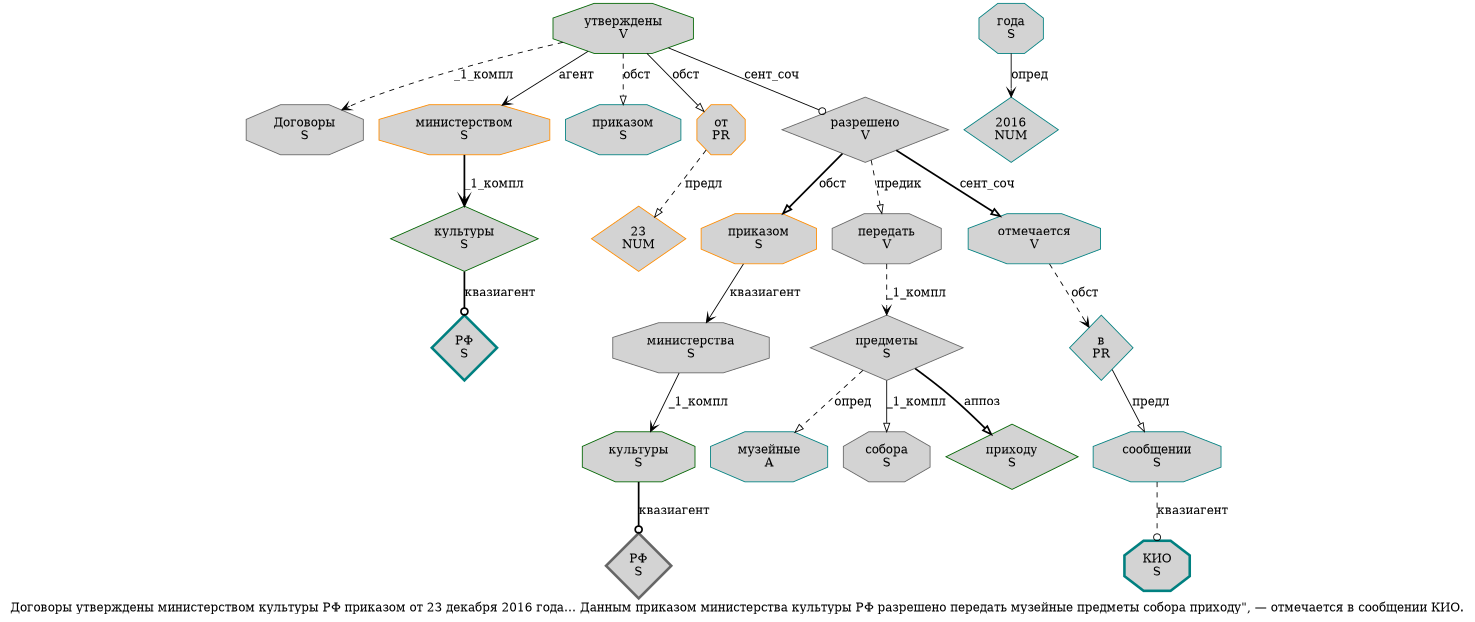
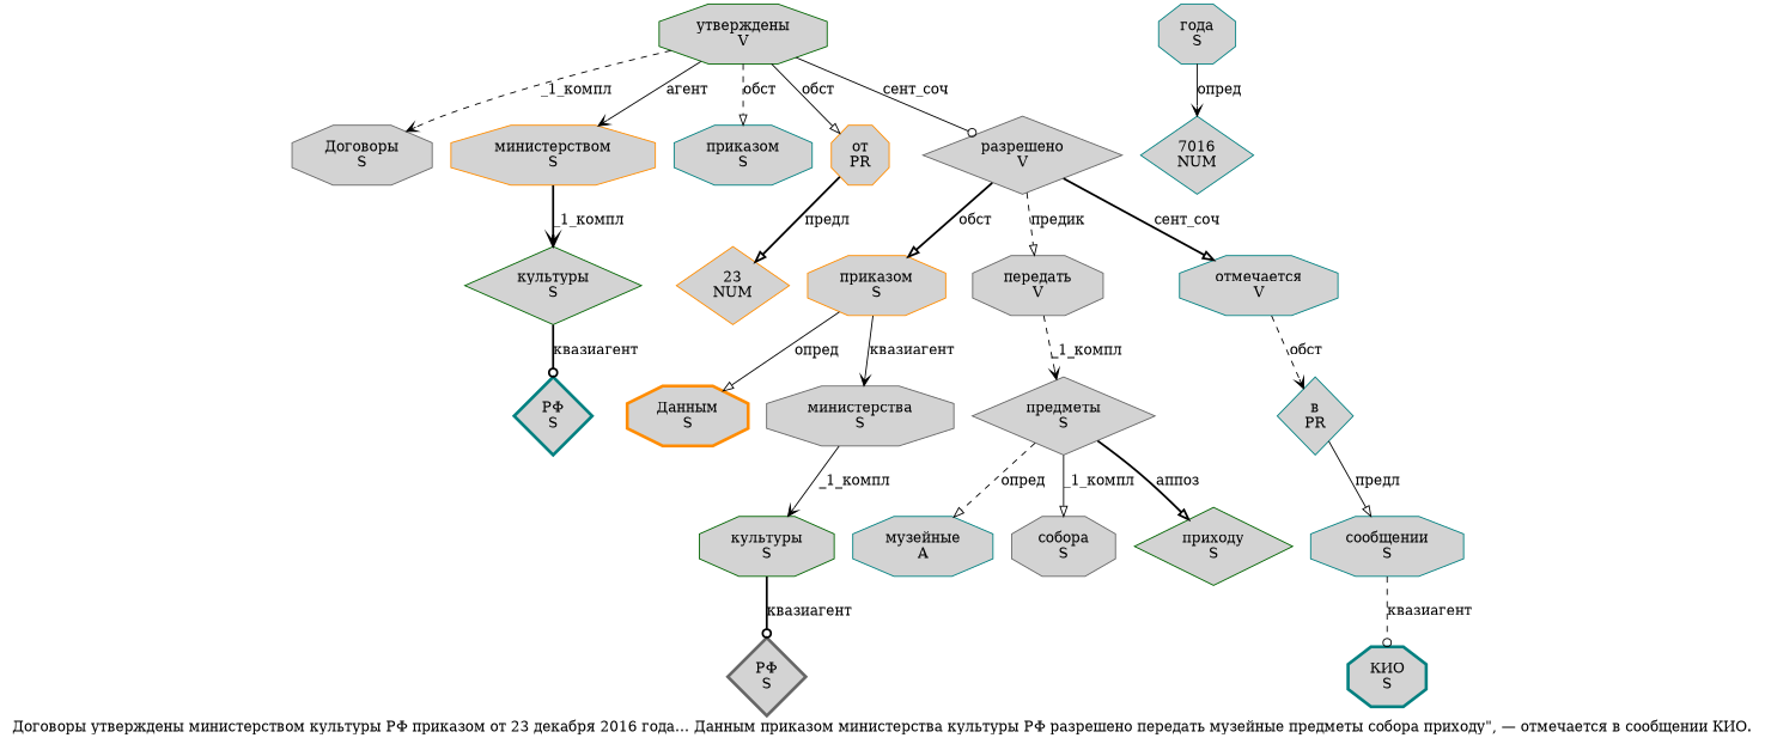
  digraph {
    label="Договоры утверждены министерством культуры РФ приказом от 23 декабря 2016 года… Данным приказом министерства культуры РФ разрешено передать музейные предметы собора приходу\", — отмечается в сообщении КИО."
    node [color=teal fillcolor=lightgray penwidth=1 shape=octagon style=filled]
    edge [arrowhead=onormal style=solid]
    n1 [color=gray40 label="Договоры\nS"]
    n2 [color=darkgreen label="утверждены\nV"]
    n3 [color=darkorange label="министерством\nS"]
    n4 [label="приказом\nS"]
    n5 [color=darkorange label="от\nPR"]
    n6 [color=gray40 label="разрешено\nV" shape=diamond]
    n7 [color=darkgreen label="культуры\nS" shape=diamond]
    n8 [color=darkorange label="23\nNUM" shape=diamond]
    n9 [color=darkorange label="приказом\nS"]
    n10 [color=gray40 label="передать\nV"]
    n11 [label="отмечается\nV"]
    n12 [label="РФ\nS" penwidth=3 shape=diamond]
    n13 [label="года\nS"]
-   n14 [label="2016\nNUM" shape=diamond]
+   n14 [label="7016\nNUM" shape=diamond]
+   n15 [color=darkorange label="Данным\nS" penwidth=3]
    n16 [color=gray40 label="министерства\nS"]
    n17 [color=darkgreen label="культуры\nS"]
    n18 [color=gray40 label="РФ\nS" penwidth=3 shape=diamond]
    n19 [color=gray40 label="предметы\nS" shape=diamond]
    n20 [label="в\nPR" shape=diamond]
    n21 [label="музейные\nA"]
    n22 [color=gray40 label="собора\nS"]
    n23 [color=darkgreen label="приходу\nS" shape=diamond]
    n24 [label="сообщении\nS"]
    n25 [label="КИО\nS" penwidth=3]
    n2 -> n1 [arrowhead=vee label="_1_компл" style=dashed]
    n2 -> n3 [arrowhead=vee label="агент"]
    n2 -> n4 [label="обст" style=dashed]
    n2 -> n5 [label="обст"]
    n2 -> n6 [arrowhead=odot label="сент_соч"]
    n3 -> n7 [arrowhead=vee label="_1_компл" style=bold]
-   n5 -> n8 [label="предл" style=dashed]
+   n5 -> n8 [label="предл" style=bold]
    n6 -> n9 [label="обст" style=bold]
    n6 -> n10 [label="предик" style=dashed]
    n6 -> n11 [label="сент_соч" style=bold]
    n7 -> n12 [arrowhead=odot label="квазиагент" style=bold]
+   n9 -> n15 [label="опред"]
    n9 -> n16 [arrowhead=vee label="квазиагент"]
    n10 -> n19 [arrowhead=vee label="_1_компл" style=dashed]
    n11 -> n20 [arrowhead=vee label="обст" style=dashed]
    n13 -> n14 [arrowhead=vee label="опред"]
    n16 -> n17 [arrowhead=vee label="_1_компл"]
    n17 -> n18 [arrowhead=odot label="квазиагент" style=bold]
    n19 -> n21 [label="опред" style=dashed]
    n19 -> n22 [label="_1_компл"]
    n19 -> n23 [label="аппоз" style=bold]
    n20 -> n24 [label="предл"]
    n24 -> n25 [arrowhead=odot label="квазиагент" style=dashed]
  }
